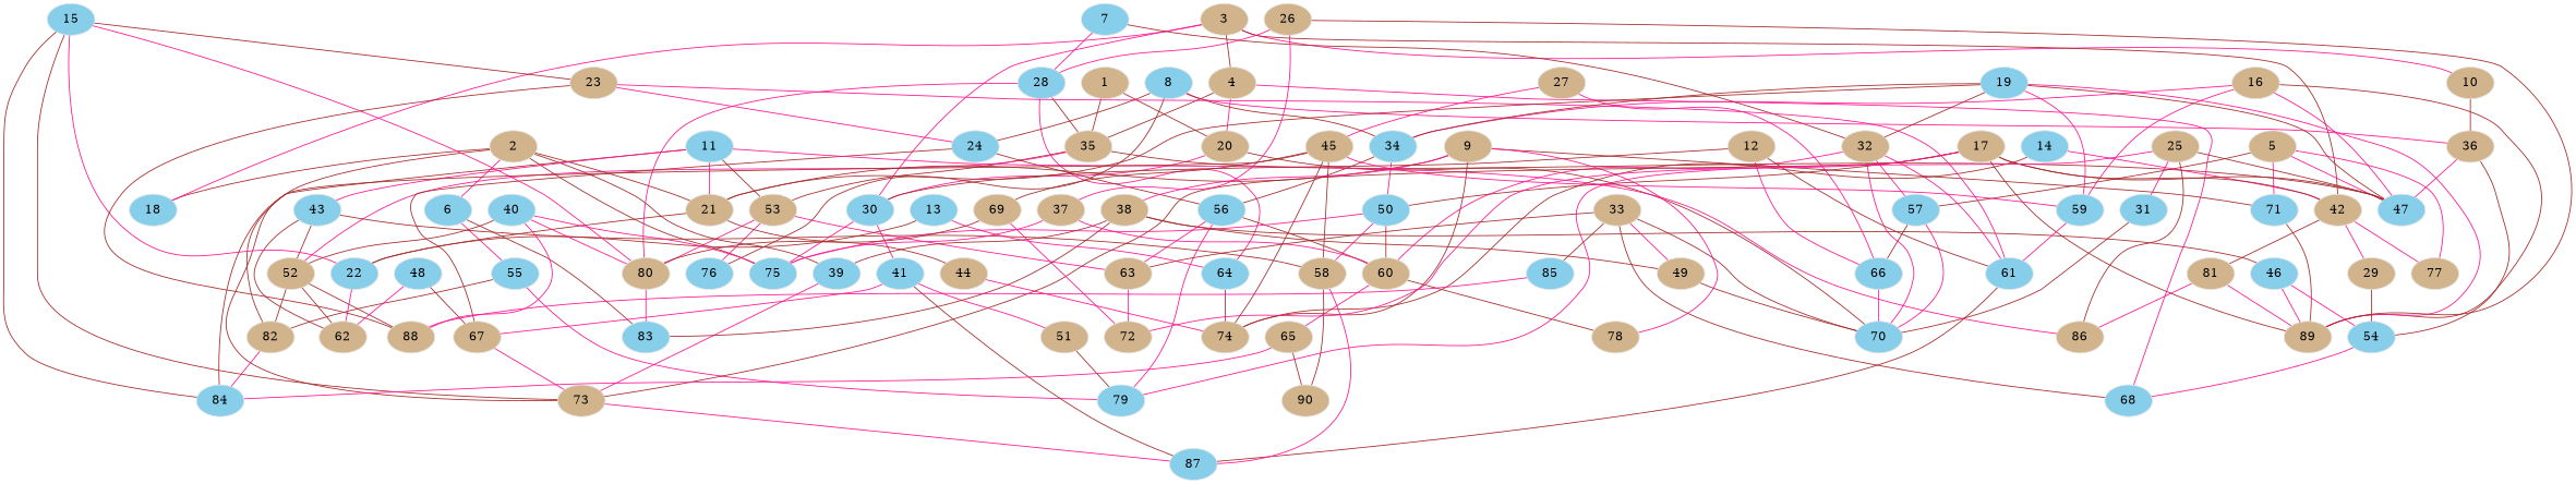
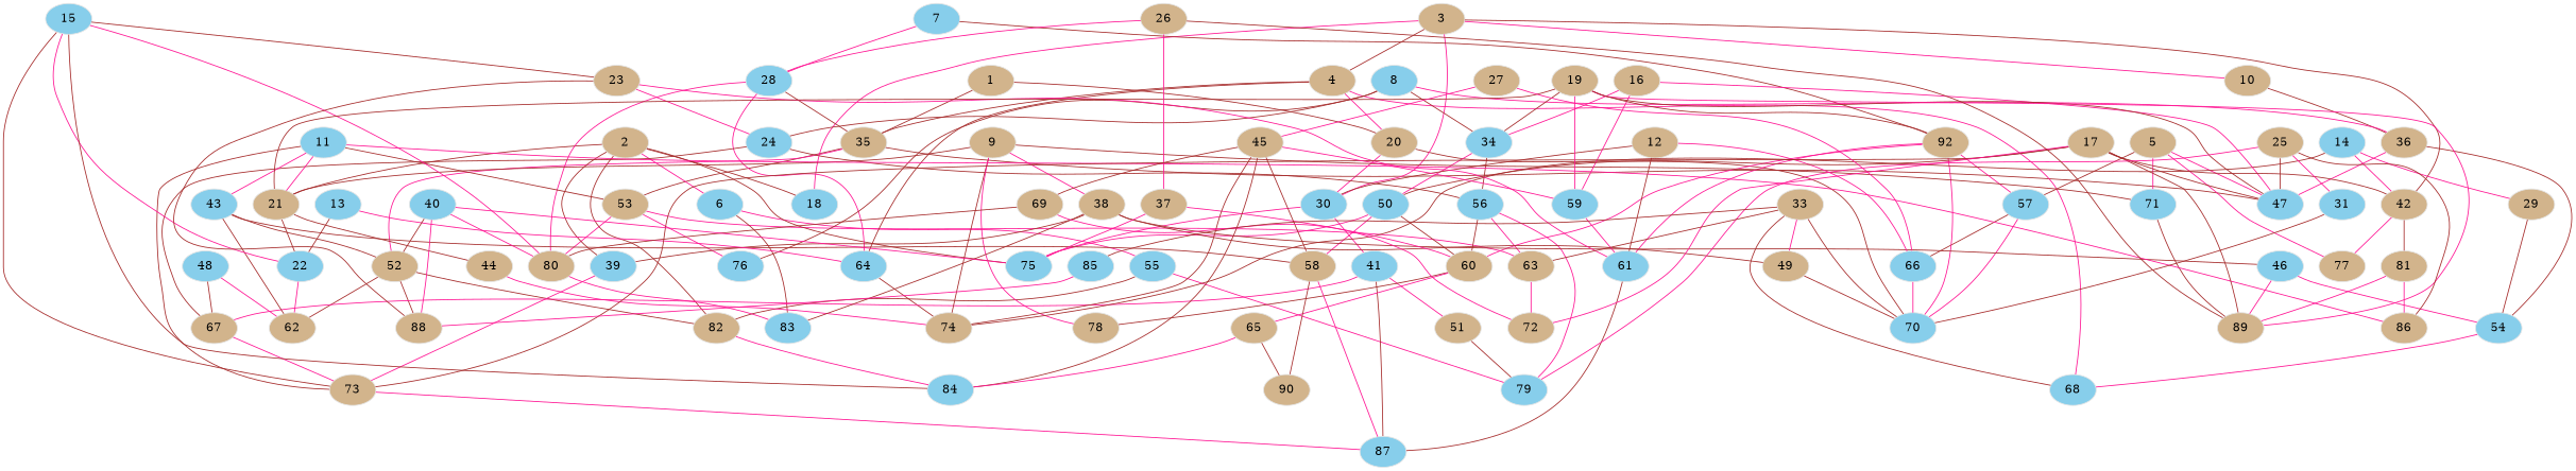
  graph {
    node [color=gray90 fillcolor=tan style=filled]
    edge [color=brown]
    1
    20
    35
    30 [fillcolor=skyblue]
    70 [fillcolor=skyblue]
    47 [fillcolor=skyblue]
    53
    52
    6 [fillcolor=skyblue]
    2
    18 [fillcolor=skyblue]
    21
    39 [fillcolor=skyblue]
    75 [fillcolor=skyblue]
    82
    55 [fillcolor=skyblue]
    83 [fillcolor=skyblue]
    22 [fillcolor=skyblue]
    44
    73
    84 [fillcolor=skyblue]
    3
    4
    10
    42
    64 [fillcolor=skyblue]
    68 [fillcolor=skyblue]
    36
    41 [fillcolor=skyblue]
    77
    81
    74
    5
    57 [fillcolor=skyblue]
    71 [fillcolor=skyblue]
    66 [fillcolor=skyblue]
    89
    79 [fillcolor=skyblue]
    7 [fillcolor=skyblue]
    28 [fillcolor=skyblue]
-   32
+   32 [label=92]
    80
    61 [fillcolor=skyblue]
    60
    8 [fillcolor=skyblue]
    24 [fillcolor=skyblue]
    34 [fillcolor=skyblue]
    76 [fillcolor=skyblue]
    56 [fillcolor=skyblue]
    67
    50 [fillcolor=skyblue]
    54 [fillcolor=skyblue]
    9
    38
    78
    49
    46 [fillcolor=skyblue]
    11 [fillcolor=skyblue]
    43 [fillcolor=skyblue]
    86
    62
    58
    63
    87 [fillcolor=skyblue]
    12
    13 [fillcolor=skyblue]
    14 [fillcolor=skyblue]
    29
    15 [fillcolor=skyblue]
    23
    88
    16
    59 [fillcolor=skyblue]
    17
    72
-   19 [fillcolor=skyblue]
+   19
    25
    31 [fillcolor=skyblue]
    26
    37
    27
    45
    69
    51
    65
    33
    85 [fillcolor=skyblue]
    40 [fillcolor=skyblue]
    90
    48 [fillcolor=skyblue]
    1 -- 20
    1 -- 35
    20 -- 30 [color=deeppink]
    20 -- 70
    35 -- 47
    35 -- 53
    35 -- 52 [color=deeppink]
    30 -- 75 [color=deeppink]
    30 -- 41 [color=deeppink]
    53 -- 80 [color=deeppink]
    53 -- 76 [color=deeppink]
    53 -- 63 [color=deeppink]
    52 -- 82
    52 -- 62
    52 -- 88
    6 -- 55 [color=deeppink]
    6 -- 83
    2 -- 6 [color=deeppink]
    2 -- 18
    2 -- 21
    2 -- 39
    2 -- 75
    2 -- 82
    21 -- 22
    21 -- 44
    39 -- 73 [color=deeppink]
    82 -- 84 [color=deeppink]
    55 -- 82
    55 -- 79 [color=deeppink]
    22 -- 62 [color=deeppink]
    44 -- 74 [color=deeppink]
    73 -- 87 [color=deeppink]
    3 -- 30 [color=deeppink]
    3 -- 18 [color=deeppink]
    3 -- 4
    3 -- 10 [color=deeppink]
    3 -- 42
    4 -- 20 [color=deeppink]
    4 -- 35
+   4 -- 64
    4 -- 68 [color=deeppink]
    10 -- 36
    42 -- 77 [color=deeppink]
    42 -- 81
    64 -- 74
    36 -- 47 [color=deeppink]
    36 -- 54
    41 -- 67 [color=deeppink]
    41 -- 87
    41 -- 51 [color=deeppink]
    81 -- 89 [color=deeppink]
    81 -- 86 [color=deeppink]
    5 -- 47 [color=deeppink]
    5 -- 77 [color=deeppink]
    5 -- 57
    5 -- 71 [color=deeppink]
    57 -- 70 [color=deeppink]
    57 -- 66
    71 -- 89
    66 -- 70 [color=deeppink]
    7 -- 28 [color=deeppink]
    7 -- 32
    28 -- 35
    28 -- 64 [color=deeppink]
    28 -- 80 [color=deeppink]
    32 -- 70 [color=deeppink]
    32 -- 57 [color=deeppink]
    32 -- 61 [color=deeppink]
    32 -- 60 [color=deeppink]
    80 -- 83 [color=deeppink]
    61 -- 87
    60 -- 78
    60 -- 65 [color=deeppink]
    8 -- 36 [color=deeppink]
    8 -- 24
    8 -- 34
    8 -- 76
    24 -- 56
    24 -- 67
    34 -- 56
    34 -- 50 [color=deeppink]
    56 -- 79 [color=deeppink]
    56 -- 60
    56 -- 63 [color=deeppink]
    67 -- 73 [color=deeppink]
    50 -- 75 [color=deeppink]
    50 -- 60
    50 -- 58 [color=deeppink]
    54 -- 68 [color=deeppink]
    9 -- 21
    9 -- 74
    9 -- 71
    9 -- 38 [color=deeppink]
    9 -- 78 [color=deeppink]
    38 -- 39
    38 -- 83
    38 -- 49
    38 -- 46
    49 -- 70
    46 -- 89 [color=deeppink]
    46 -- 54 [color=deeppink]
    11 -- 53
    11 -- 21 [color=deeppink]
    11 -- 73
    11 -- 43 [color=deeppink]
    11 -- 86 [color=deeppink]
    43 -- 52
    43 -- 62
    43 -- 58
    58 -- 87 [color=deeppink]
    58 -- 90
    63 -- 72 [color=deeppink]
    12 -- 30
    12 -- 66 [color=deeppink]
    12 -- 61
    13 -- 22
    13 -- 64 [color=deeppink]
    14 -- 42 [color=deeppink]
    14 -- 74
-   42 -- 29 [color=deeppink]
+   14 -- 29 [color=deeppink]
    29 -- 54
    15 -- 22 [color=deeppink]
    15 -- 73
    15 -- 84
    15 -- 80 [color=deeppink]
    15 -- 23
    23 -- 61 [color=deeppink]
    23 -- 24 [color=deeppink]
    23 -- 88
    16 -- 47 [color=deeppink]
-   16 -- 89
    16 -- 34 [color=deeppink]
    16 -- 59 [color=deeppink]
    59 -- 61 [color=deeppink]
    17 -- 47
    17 -- 73
    17 -- 42
    17 -- 89
    17 -- 50
    17 -- 72 [color=deeppink]
    19 -- 47
    19 -- 21
    19 -- 89 [color=deeppink]
    19 -- 32
    19 -- 34
    19 -- 59 [color=deeppink]
    25 -- 47
    25 -- 79 [color=deeppink]
    25 -- 86
    25 -- 31 [color=deeppink]
    31 -- 70
    26 -- 89
    26 -- 28 [color=deeppink]
    26 -- 37 [color=deeppink]
    37 -- 75 [color=deeppink]
    37 -- 60 [color=deeppink]
    27 -- 66 [color=deeppink]
    27 -- 45 [color=deeppink]
    45 -- 84
    45 -- 74
    45 -- 58
    45 -- 59 [color=deeppink]
    45 -- 69
    69 -- 80
    69 -- 72 [color=deeppink]
    51 -- 79
    65 -- 84 [color=deeppink]
    65 -- 90
    33 -- 70
    33 -- 68
    33 -- 49 [color=deeppink]
    33 -- 63
    33 -- 85
    85 -- 88 [color=deeppink]
    40 -- 52
    40 -- 75 [color=deeppink]
    40 -- 80 [color=deeppink]
    40 -- 88 [color=deeppink]
    48 -- 67
    48 -- 62 [color=deeppink]
  }
